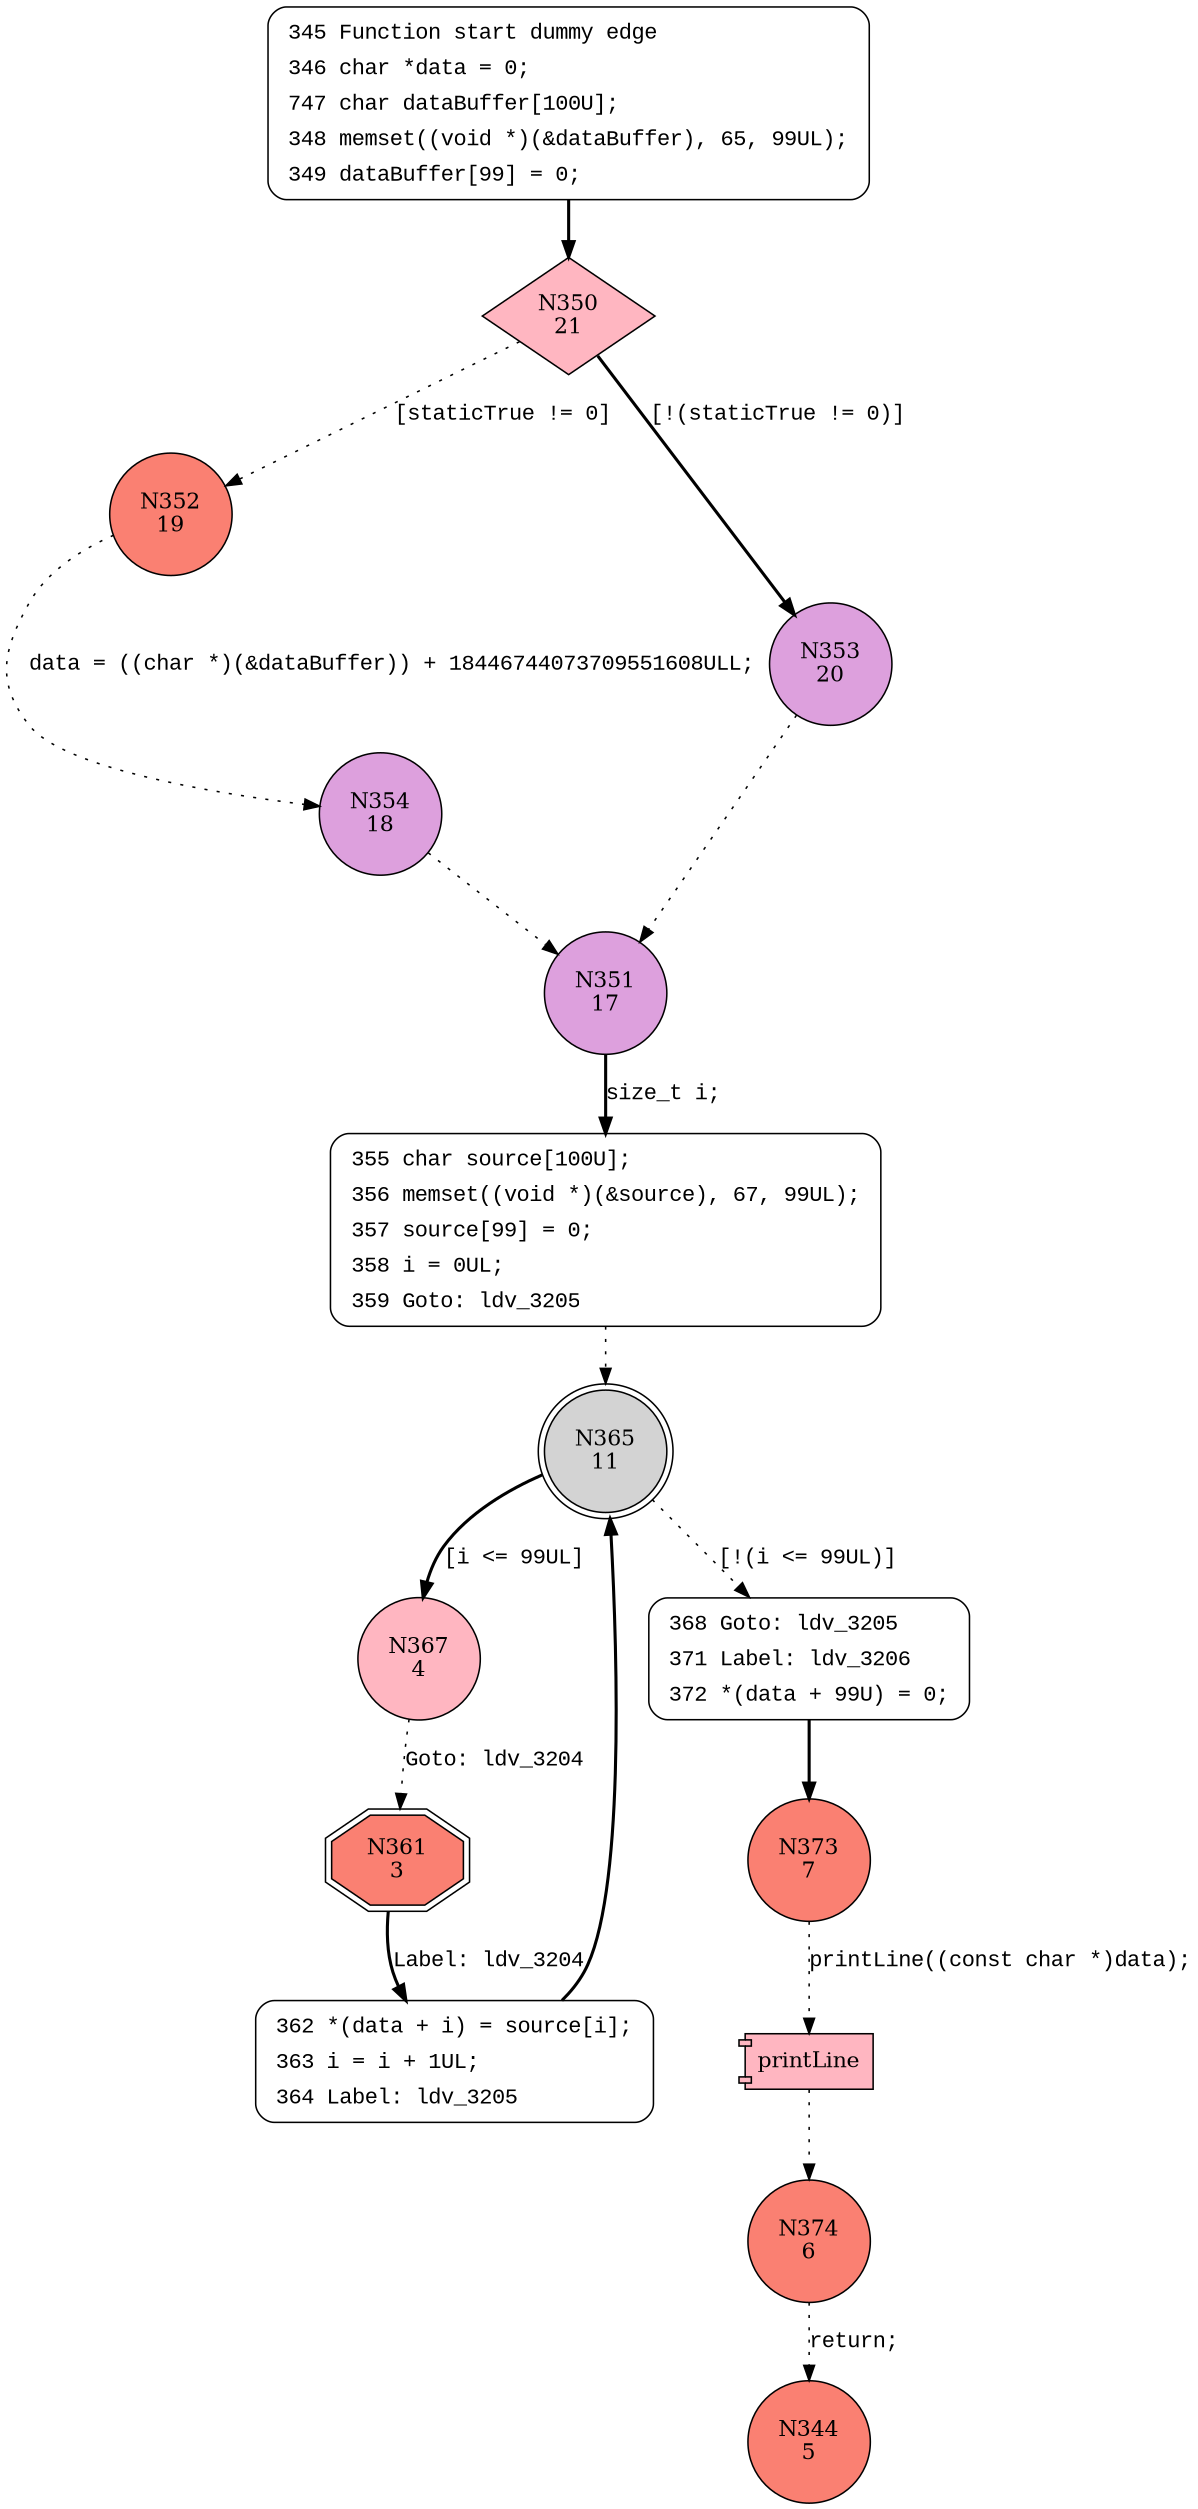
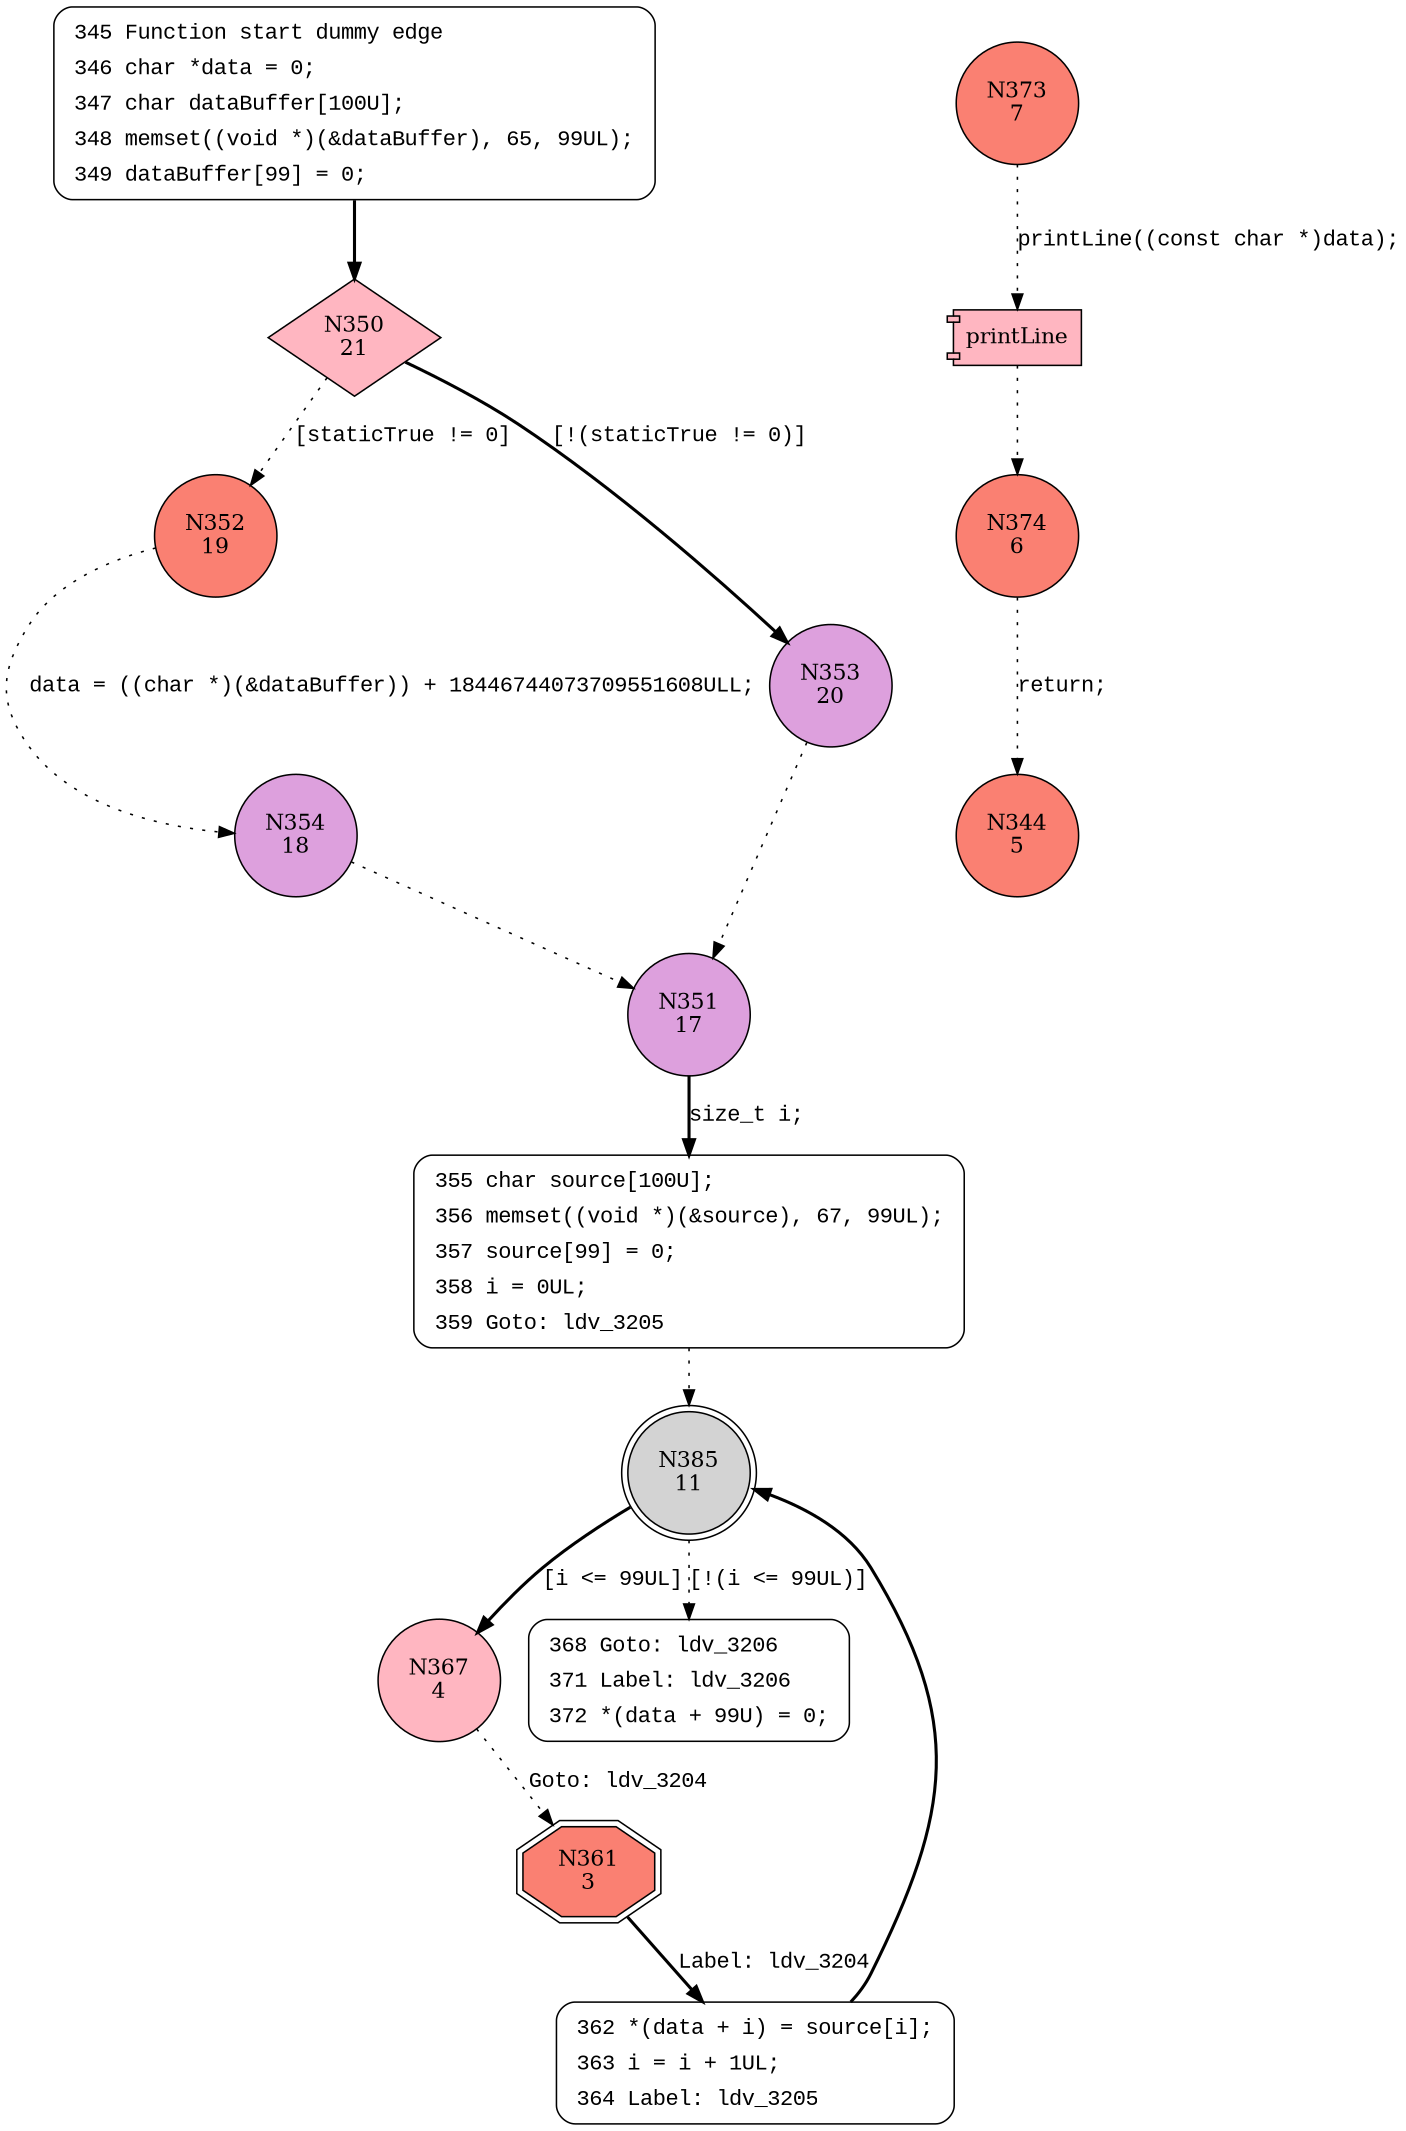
  digraph {
    node [fillcolor=salmon shape=circle style=filled]
    edge [fontname="Courier New" style=dotted]
    n1 [fillcolor=lightpink label="N350\n21" shape=diamond]
    n2 [label="N352\n19"]
    n3 [fillcolor=plum label="N353\n20"]
    n4 [fillcolor=plum label="N354\n18"]
    n5 [fillcolor=plum label="N351\n17"]
    n6 [fillcolor=white fontname="Courier New" label=<<table border="0" cellborder="0" cellpadding="3" bgcolor="white"><tr><td align="right">355</td><td align="left">char source[100U];</td></tr><tr><td align="right">356</td><td align="left">memset((void *)(&amp;source), 67, 99UL);</td></tr><tr><td align="right">357</td><td align="left">source[99] = 0;</td></tr><tr><td align="right">358</td><td align="left">i = 0UL;</td></tr><tr><td align="right">359</td><td align="left">Goto: ldv_3205</td></tr></table>> penwidth=1 shape=Mrecord style="filled,bold"]
-   n7 [fillcolor=lightgrey label="N365\n11" shape=doublecircle]
+   n7 [fillcolor=lightgrey label="N385\n11" shape=doublecircle]
    n8 [fillcolor=lightpink label="N367\n4"]
-   n9 [fillcolor=white fontname="Courier New" label=<<table border="0" cellborder="0" cellpadding="3" bgcolor="white"><tr><td align="right">368</td><td align="left">Goto: ldv_3205</td></tr><tr><td align="right">371</td><td align="left">Label: ldv_3206</td></tr><tr><td align="right">372</td><td align="left">*(data + 99U) = 0;</td></tr></table>> penwidth=1 shape=Mrecord style="filled,bold"]
+   n9 [fillcolor=white fontname="Courier New" label=<<table border="0" cellborder="0" cellpadding="3" bgcolor="white"><tr><td align="right">368</td><td align="left">Goto: ldv_3206</td></tr><tr><td align="right">371</td><td align="left">Label: ldv_3206</td></tr><tr><td align="right">372</td><td align="left">*(data + 99U) = 0;</td></tr></table>> penwidth=1 shape=Mrecord style="filled,bold"]
    n10 [label="N361\n3" shape=doubleoctagon]
    n11 [label="N373\n7"]
    n12 [fillcolor=white fontname="Courier New" label=<<table border="0" cellborder="0" cellpadding="3" bgcolor="white"><tr><td align="right">362</td><td align="left">*(data + i) = source[i];</td></tr><tr><td align="right">363</td><td align="left">i = i + 1UL;</td></tr><tr><td align="right">364</td><td align="left">Label: ldv_3205</td></tr></table>> penwidth=1 shape=Mrecord style="filled,bold"]
    n13 [fillcolor=lightpink label=printLine shape=component]
    n14 [label="N374\n6"]
    n15 [label="N344\n5"]
-   n16 [fillcolor=white fontname="Courier New" label=<<table border="0" cellborder="0" cellpadding="3" bgcolor="white"><tr><td align="right">345</td><td align="left">Function start dummy edge</td></tr><tr><td align="right">346</td><td align="left">char *data = 0;</td></tr><tr><td align="right">747</td><td align="left">char dataBuffer[100U];</td></tr><tr><td align="right">348</td><td align="left">memset((void *)(&amp;dataBuffer), 65, 99UL);</td></tr><tr><td align="right">349</td><td align="left">dataBuffer[99] = 0;</td></tr></table>> penwidth=1 shape=Mrecord style="filled,bold"]
+   n16 [fillcolor=white fontname="Courier New" label=<<table border="0" cellborder="0" cellpadding="3" bgcolor="white"><tr><td align="right">345</td><td align="left">Function start dummy edge</td></tr><tr><td align="right">346</td><td align="left">char *data = 0;</td></tr><tr><td align="right">347</td><td align="left">char dataBuffer[100U];</td></tr><tr><td align="right">348</td><td align="left">memset((void *)(&amp;dataBuffer), 65, 99UL);</td></tr><tr><td align="right">349</td><td align="left">dataBuffer[99] = 0;</td></tr></table>> penwidth=1 shape=Mrecord style="filled,bold"]
    n1 -> n2 [label="[staticTrue != 0]"]
    n1 -> n3 [label="[!(staticTrue != 0)]" style=bold]
    n2 -> n4 [label="data = ((char *)(&dataBuffer)) + 18446744073709551608ULL;"]
    n3 -> n5
    n4 -> n5
    n5 -> n6 [label="size_t i;" style=bold]
    n6 -> n7 [fontname=""]
    n7 -> n8 [label="[i <= 99UL]" style=bold]
    n7 -> n9 [label="[!(i <= 99UL)]"]
    n8 -> n10 [label="Goto: ldv_3204"]
-   n9 -> n11 [style=bold fontname=""]
    n10 -> n12 [label="Label: ldv_3204" style=bold]
    n11 -> n13 [label="printLine((const char *)data);"]
    n12 -> n7 [style=bold fontname=""]
    n13 -> n14
    n14 -> n15 [label="return;"]
    n16 -> n1 [style=bold fontname=""]
  }
